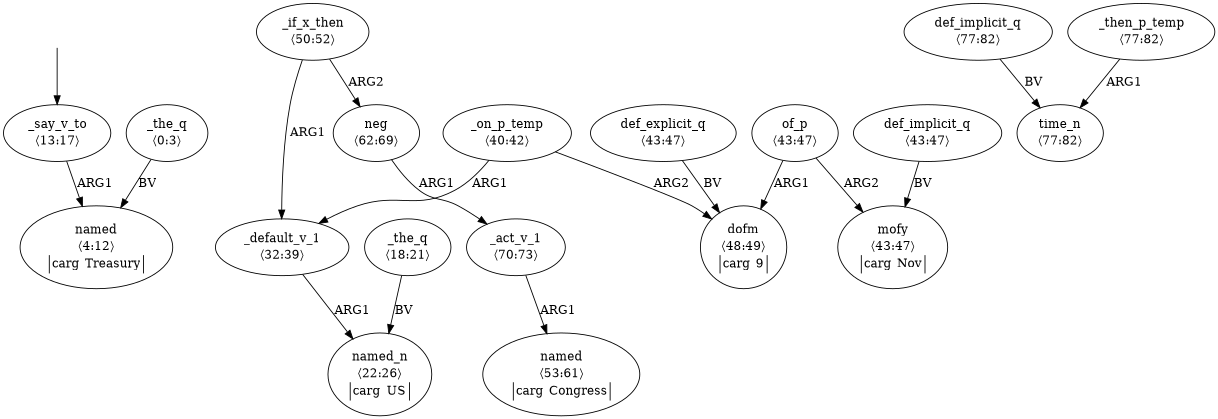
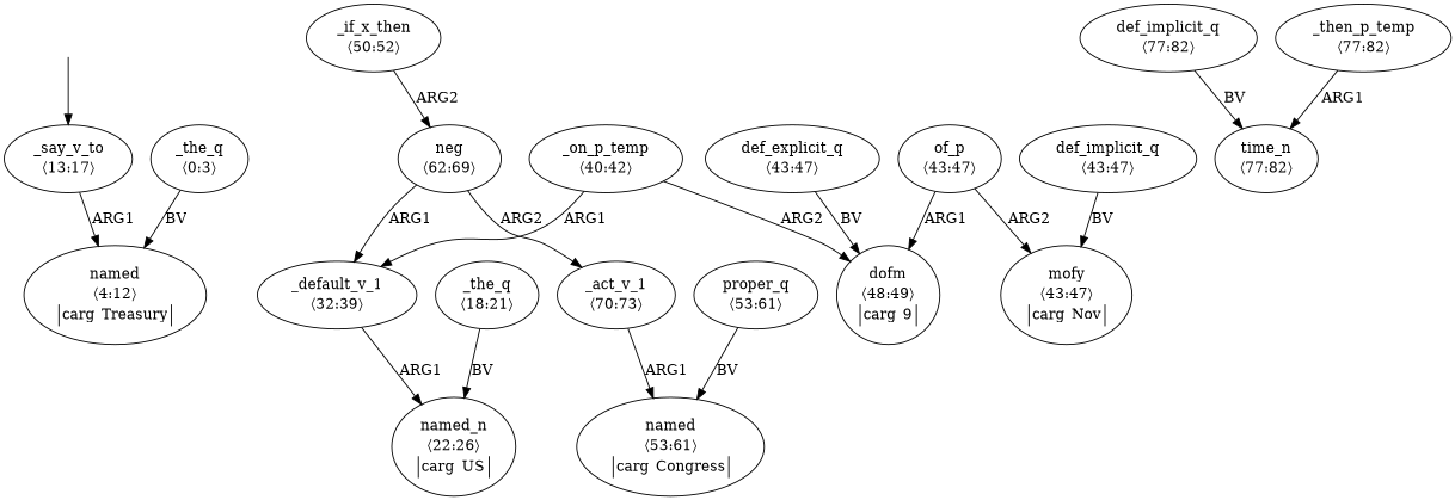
  digraph {
    top [style=invis]
    n2 [label=<<table align="center" border="0" cellspacing="0"><tr><td colspan="2">_say_v_to</td></tr><tr><td colspan="2">〈13:17〉</td></tr></table>>]
    n3 [label=<<table align="center" border="0" cellspacing="0"><tr><td colspan="2">named</td></tr><tr><td colspan="2">〈4:12〉</td></tr><tr><td sides="l" border="1" align="left">carg</td><td sides="r" border="1" align="left">Treasury</td></tr></table>>]
    n4 [label=<<table align="center" border="0" cellspacing="0"><tr><td colspan="2">_if_x_then</td></tr><tr><td colspan="2">〈50:52〉</td></tr></table>>]
    n5 [label=<<table align="center" border="0" cellspacing="0"><tr><td colspan="2">_default_v_1</td></tr><tr><td colspan="2">〈32:39〉</td></tr></table>>]
    n6 [label=<<table align="center" border="0" cellspacing="0"><tr><td colspan="2">neg</td></tr><tr><td colspan="2">〈62:69〉</td></tr></table>>]
    n7 [label=<<table align="center" border="0" cellspacing="0"><tr><td colspan="2">_the_q</td></tr><tr><td colspan="2">〈0:3〉</td></tr></table>>]
    n8 [label=<<table align="center" border="0" cellspacing="0"><tr><td colspan="2">_the_q</td></tr><tr><td colspan="2">〈18:21〉</td></tr></table>>]
    n9 [label=<<table align="center" border="0" cellspacing="0"><tr><td colspan="2">named_n</td></tr><tr><td colspan="2">〈22:26〉</td></tr><tr><td sides="l" border="1" align="left">carg</td><td sides="r" border="1" align="left">US</td></tr></table>>]
    n10 [label=<<table align="center" border="0" cellspacing="0"><tr><td colspan="2">_on_p_temp</td></tr><tr><td colspan="2">〈40:42〉</td></tr></table>>]
    n11 [label=<<table align="center" border="0" cellspacing="0"><tr><td colspan="2">dofm</td></tr><tr><td colspan="2">〈48:49〉</td></tr><tr><td sides="l" border="1" align="left">carg</td><td sides="r" border="1" align="left">9</td></tr></table>>]
    n12 [label=<<table align="center" border="0" cellspacing="0"><tr><td colspan="2">mofy</td></tr><tr><td colspan="2">〈43:47〉</td></tr><tr><td sides="l" border="1" align="left">carg</td><td sides="r" border="1" align="left">Nov</td></tr></table>>]
    n13 [label=<<table align="center" border="0" cellspacing="0"><tr><td colspan="2">def_explicit_q</td></tr><tr><td colspan="2">〈43:47〉</td></tr></table>>]
    n14 [label=<<table align="center" border="0" cellspacing="0"><tr><td colspan="2">of_p</td></tr><tr><td colspan="2">〈43:47〉</td></tr></table>>]
    n15 [label=<<table align="center" border="0" cellspacing="0"><tr><td colspan="2">def_implicit_q</td></tr><tr><td colspan="2">〈43:47〉</td></tr></table>>]
    n16 [label=<<table align="center" border="0" cellspacing="0"><tr><td colspan="2">_act_v_1</td></tr><tr><td colspan="2">〈70:73〉</td></tr></table>>]
+   n17 [label=<<table align="center" border="0" cellspacing="0"><tr><td colspan="2">proper_q</td></tr><tr><td colspan="2">〈53:61〉</td></tr></table>>]
    n18 [label=<<table align="center" border="0" cellspacing="0"><tr><td colspan="2">named</td></tr><tr><td colspan="2">〈53:61〉</td></tr><tr><td sides="l" border="1" align="left">carg</td><td sides="r" border="1" align="left">Congress</td></tr></table>>]
    n19 [label=<<table align="center" border="0" cellspacing="0"><tr><td colspan="2">time_n</td></tr><tr><td colspan="2">〈77:82〉</td></tr></table>>]
    n20 [label=<<table align="center" border="0" cellspacing="0"><tr><td colspan="2">def_implicit_q</td></tr><tr><td colspan="2">〈77:82〉</td></tr></table>>]
    n21 [label=<<table align="center" border="0" cellspacing="0"><tr><td colspan="2">_then_p_temp</td></tr><tr><td colspan="2">〈77:82〉</td></tr></table>>]
    top -> n2
    n2 -> n3 [label=ARG1]
-   n4 -> n5 [label=ARG1]
+   n6 -> n5 [label=ARG1]
    n4 -> n6 [label=ARG2]
    n5 -> n9 [label=ARG1]
-   n6 -> n16 [label=ARG1]
+   n6 -> n16 [label=ARG2]
    n7 -> n3 [label=BV]
    n8 -> n9 [label=BV]
    n10 -> n5 [label=ARG1]
    n10 -> n11 [label=ARG2]
    n13 -> n11 [label=BV]
    n14 -> n11 [label=ARG1]
    n14 -> n12 [label=ARG2]
    n15 -> n12 [label=BV]
    n16 -> n18 [label=ARG1]
+   n17 -> n18 [label=BV]
    n20 -> n19 [label=BV]
    n21 -> n19 [label=ARG1]
  }
